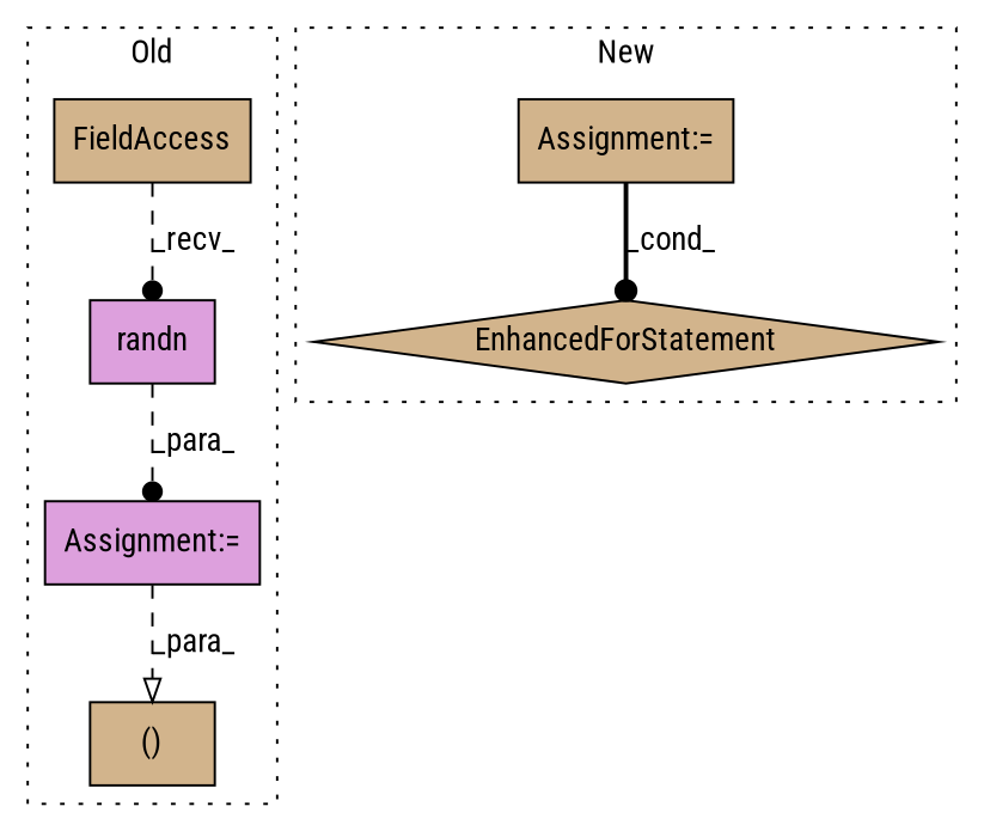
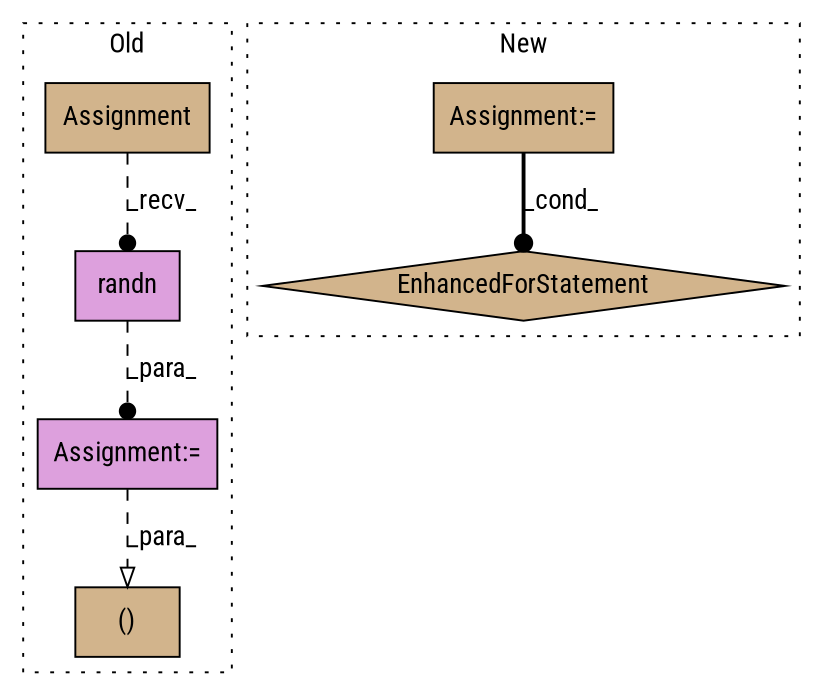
  digraph {
    fontname="Roboto Condensed"
    node [a=7 fillcolor=tan fontname="Roboto Condensed" l="61,2" s="1554,1634" shape=box style=filled]
    edge [arrowhead=dot fontname="Roboto Condensed" style=dashed]
    n1 [a=32 fillcolor=plum l="6,1" label=randn s="1272,1282"]
    n2 [fillcolor=plum l=1 label="Assignment:=" s=1258]
-   n3 [a=22 l=12 label=FieldAccess s=1259]
+   n3 [a=22 l=12 label=Assignment s=1259]
    n4 [a=106 l=31 label="()" s=1545]
    n5 [a=70 label=EnhancedForStatement shape=diamond]
    n6 [label="Assignment:="]
    subgraph cluster_1 {
      label=Old
      style=dotted
      n1
      n2
      n3
      n4
    }
    subgraph cluster_2 {
      label=New
      style=dotted
      n5
      n6
    }
    n1 -> n2 [label=_para_]
    n2 -> n4 [arrowhead=onormal label=_para_]
    n3 -> n1 [label=_recv_]
    n6 -> n5 [label=_cond_ style=bold]
  }
